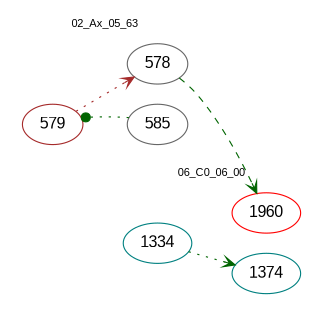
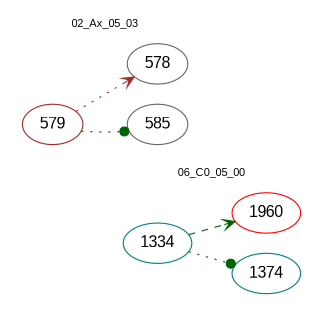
  digraph {
    fontname="Liberation Sans"
    rankdir=LR
    node [color=gray40 fontname="Liberation Sans"]
    edge [arrowhead=dot color=darkgreen fontname="Liberation Sans" style=dotted]
    n1 [color=brown label=579]
    n2 [label=585]
    n3 [label=578]
    n4 [color=teal label=1334]
    n5 [color=red label=1960]
    n6 [color=teal label=1374]
    subgraph cluster_1 {
      color=white
      fontsize=10
-     label="02_Ax_05_63"
+     label="02_Ax_05_03"
      n1
      n2
      n3
    }
    subgraph cluster_2 {
      color=white
      fontsize=10
-     label="06_C0_06_00"
+     label="06_C0_05_00"
      n4
      n5
      n6
    }
-   n2 -> n1
+   n1 -> n2
    n1 -> n3 [arrowhead=vee color=brown]
-   n3 -> n5 [arrowhead=vee style=dashed]
-   n4 -> n6 [arrowhead=vee]
+   n4 -> n5 [arrowhead=vee style=dashed]
+   n4 -> n6
  }
